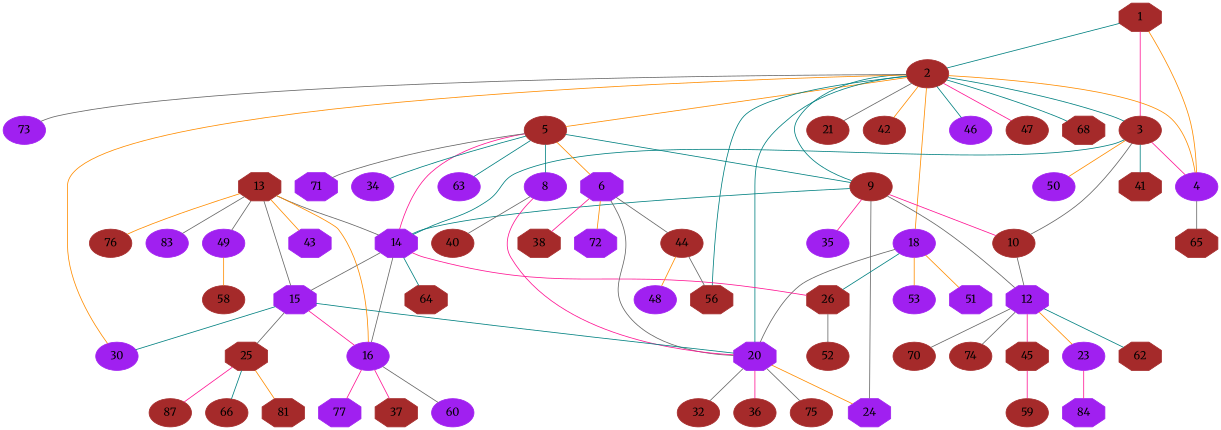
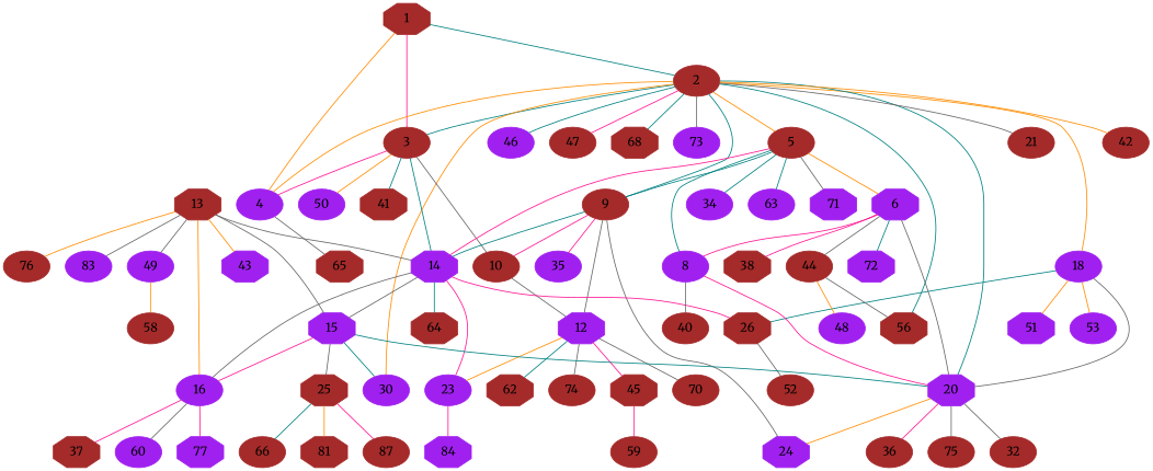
  graph {
    fontname=Merriweather
    node [color=brown fontname=Merriweather shape=ellipse style=filled]
    edge [color=gray40 fontname=Merriweather]
    1 [shape=octagon super="+39"]
    2 [super="+17"]
    3 [super="+22"]
    4 [color=purple]
    5 [super="+7"]
    9 [super="+11"]
    18 [color=purple super="+19"]
    20 [color=purple shape=octagon super="+54"]
    21 [super="+89"]
    30 [color=purple]
    42
    46 [color=purple]
    47 [super="+61"]
    56 [shape=octagon]
    68 [shape=octagon]
    73 [color=purple]
    10
    14 [color=purple shape=octagon super="+29"]
    41 [shape=octagon super="+80"]
    50 [color=purple]
    65 [shape=octagon]
    6 [color=purple shape=octagon]
    8 [color=purple super="+79"]
    34 [color=purple]
    63 [color=purple]
    71 [color=purple shape=octagon]
    12 [color=purple shape=octagon super="+28"]
    24 [color=purple shape=octagon]
    35 [color=purple]
    26 [shape=octagon super="+31"]
    51 [color=purple shape=octagon]
    53 [color=purple]
    32
    36 [super="+69"]
    75 [super="+90"]
    23 [color=purple super="+78"]
    15 [color=purple shape=octagon]
    16 [color=purple super="+55"]
    64 [shape=octagon]
    38 [shape=octagon super="+88"]
    44 [super="+85"]
    72 [color=purple shape=octagon]
    40
    48 [color=purple]
    45 [shape=octagon]
    62 [shape=octagon]
    70 [super="+82"]
    74
    84 [color=purple shape=octagon]
    59 [super="+67"]
    13 [shape=octagon super="+33"]
    43 [color=purple shape=octagon]
    49 [color=purple super="+57"]
    76
    83 [color=purple]
    25 [shape=octagon super="+27"]
    37 [shape=octagon]
    60 [color=purple]
    77 [color=purple shape=octagon]
    58
    52
    66
    81 [shape=octagon]
    87
    1 -- 2 [color=teal]
    1 -- 3 [color=deeppink]
    1 -- 4 [color=darkorange]
    2 -- 3 [color=teal]
    2 -- 4 [color=darkorange]
    2 -- 5 [color=darkorange]
    2 -- 9 [color=teal]
    2 -- 18 [color=darkorange weight=2]
    2 -- 20 [color=teal]
    2 -- 21
    2 -- 30 [color=darkorange]
    2 -- 42 [color=darkorange]
    2 -- 46 [color=teal weight=2]
    2 -- 47 [color=deeppink]
    2 -- 56 [color=teal]
    2 -- 68 [color=teal]
    2 -- 73
    3 -- 4 [color=deeppink]
    3 -- 10
    3 -- 14 [color=teal]
    3 -- 41 [color=teal]
    3 -- 50 [color=darkorange]
    4 -- 65
    5 -- 9 [color=teal]
    5 -- 14 [color=deeppink]
    5 -- 6 [color=darkorange weight=2]
    5 -- 8 [color=teal weight=2]
    5 -- 34 [color=teal]
    5 -- 63 [color=teal]
    5 -- 71
    9 -- 10 [color=deeppink weight=2]
    9 -- 14 [color=teal]
    9 -- 12 [weight=2]
    9 -- 24
    9 -- 35 [color=deeppink]
    18 -- 20 [weight=2]
    18 -- 26 [color=teal]
    18 -- 51 [color=darkorange]
    18 -- 53 [color=darkorange]
    20 -- 24 [color=darkorange]
    20 -- 32
    20 -- 36 [color=deeppink]
    20 -- 75
    10 -- 12
    14 -- 26 [color=deeppink]
+   14 -- 23 [color=deeppink]
    14 -- 15
    14 -- 16
    14 -- 64 [color=teal]
    6 -- 20
+   6 -- 8 [color=deeppink]
    6 -- 38 [color=deeppink]
    6 -- 44
-   6 -- 72 [color=darkorange]
+   6 -- 72 [color=teal]
    8 -- 20 [color=deeppink]
    8 -- 40
    12 -- 23 [color=darkorange]
    12 -- 45 [color=deeppink]
    12 -- 62 [color=teal]
    12 -- 70
    12 -- 74
    26 -- 52
    23 -- 84 [color=deeppink]
    15 -- 20 [color=teal]
    15 -- 30 [color=teal]
    15 -- 16 [color=deeppink]
    15 -- 25
    16 -- 37 [color=deeppink]
    16 -- 60
    16 -- 77 [color=deeppink]
    44 -- 56
    44 -- 48 [color=darkorange]
    45 -- 59 [color=deeppink]
    13 -- 14
    13 -- 15
    13 -- 16 [color=darkorange]
    13 -- 43 [color=darkorange]
    13 -- 49
    13 -- 76 [color=darkorange]
    13 -- 83
    49 -- 58 [color=darkorange]
    25 -- 66 [color=teal]
    25 -- 81 [color=darkorange]
    25 -- 87 [color=deeppink]
  }
